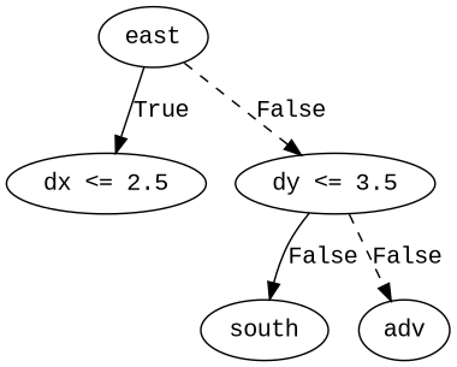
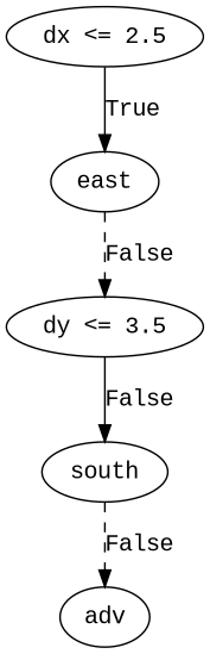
  digraph {
    fontname="Liberation Mono"
    node [fontname="Liberation Mono"]
    edge [fontname="Liberation Mono"]
    n1 [label="dx <= 2.5"]
    n2 [label=east]
    n3 [label="dy <= 3.5"]
    n4 [label=south]
    n5 [label=adv]
-   n2 -> n1 [label=True]
+   n1 -> n2 [label=True]
    n2 -> n3 [label=False style=dashed]
    n3 -> n4 [label=False]
-   n3 -> n5 [label=False style=dashed]
+   n4 -> n5 [label=False style=dashed]
  }
